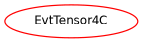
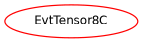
  digraph {
    rankdir=LR
-   n1 [color=red fillcolor=white fontname=Helvetica fontsize=10 height=0.2 label=EvtTensor4C shape=ellipse style=filled width=0.4]
+   n1 [color=red fillcolor=white fontname=Helvetica fontsize=10 height=0.2 label=EvtTensor8C shape=ellipse style=filled width=0.4]
  }
